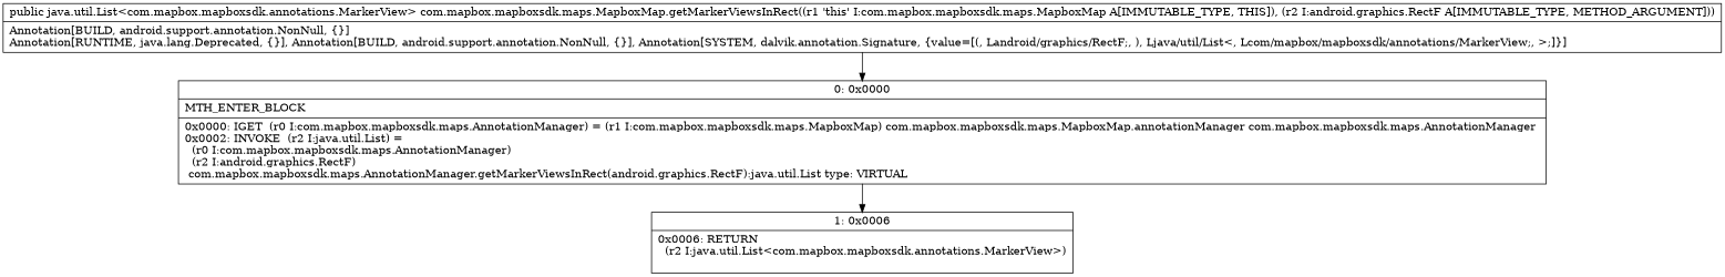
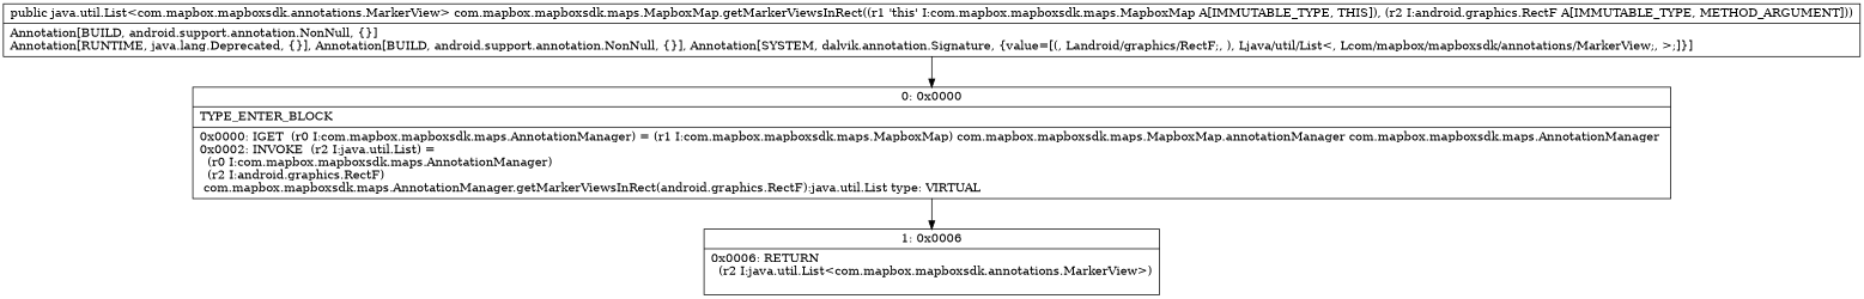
  digraph {
    node [shape=record]
-   n1 [label="{0\:\ 0x0000|MTH_ENTER_BLOCK\l|0x0000: IGET  (r0 I:com.mapbox.mapboxsdk.maps.AnnotationManager) = (r1 I:com.mapbox.mapboxsdk.maps.MapboxMap) com.mapbox.mapboxsdk.maps.MapboxMap.annotationManager com.mapbox.mapboxsdk.maps.AnnotationManager \l0x0002: INVOKE  (r2 I:java.util.List) = \l  (r0 I:com.mapbox.mapboxsdk.maps.AnnotationManager)\l  (r2 I:android.graphics.RectF)\l com.mapbox.mapboxsdk.maps.AnnotationManager.getMarkerViewsInRect(android.graphics.RectF):java.util.List type: VIRTUAL \l}"]
+   n1 [label="{0\:\ 0x0000|TYPE_ENTER_BLOCK\l|0x0000: IGET  (r0 I:com.mapbox.mapboxsdk.maps.AnnotationManager) = (r1 I:com.mapbox.mapboxsdk.maps.MapboxMap) com.mapbox.mapboxsdk.maps.MapboxMap.annotationManager com.mapbox.mapboxsdk.maps.AnnotationManager \l0x0002: INVOKE  (r2 I:java.util.List) = \l  (r0 I:com.mapbox.mapboxsdk.maps.AnnotationManager)\l  (r2 I:android.graphics.RectF)\l com.mapbox.mapboxsdk.maps.AnnotationManager.getMarkerViewsInRect(android.graphics.RectF):java.util.List type: VIRTUAL \l}"]
    n2 [label="{1\:\ 0x0006|0x0006: RETURN  \l  (r2 I:java.util.List\<com.mapbox.mapboxsdk.annotations.MarkerView\>)\l \l}"]
    n3 [label="{public java.util.List\<com.mapbox.mapboxsdk.annotations.MarkerView\> com.mapbox.mapboxsdk.maps.MapboxMap.getMarkerViewsInRect((r1 'this' I:com.mapbox.mapboxsdk.maps.MapboxMap A[IMMUTABLE_TYPE, THIS]), (r2 I:android.graphics.RectF A[IMMUTABLE_TYPE, METHOD_ARGUMENT]))  | Annotation[BUILD, android.support.annotation.NonNull, \{\}]\lAnnotation[RUNTIME, java.lang.Deprecated, \{\}], Annotation[BUILD, android.support.annotation.NonNull, \{\}], Annotation[SYSTEM, dalvik.annotation.Signature, \{value=[(, Landroid\/graphics\/RectF;, ), Ljava\/util\/List\<, Lcom\/mapbox\/mapboxsdk\/annotations\/MarkerView;, \>;]\}]\l}"]
    n1 -> n2
    n3 -> n1
  }
